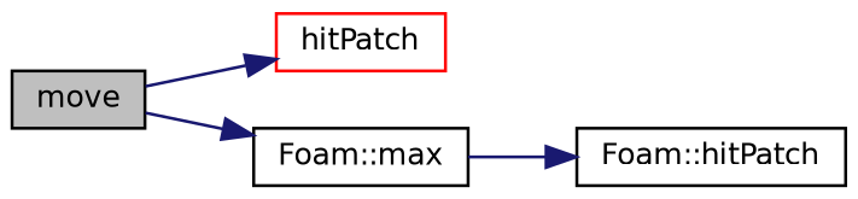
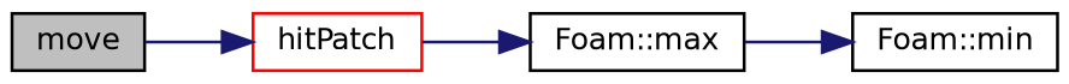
  digraph {
    rankdir=LR
    node [color=black fontname=Helvetica fontsize=10 shape=record]
    edge [color=midnightblue fontname=Helvetica fontsize=10 labelfontname=Helvetica labelfontsize=10 style=solid]
    n1 [fillcolor=grey75 fontcolor=black height=0.2 label=move style=filled width=0.4]
    n2 [color=red height=0.2 label=hitPatch width=0.4]
    n3 [height=0.2 label="Foam::max" width=0.4]
-   n4 [height=0.2 label="Foam::hitPatch" width=0.4]
+   n4 [height=0.2 label="Foam::min" width=0.4]
    n1 -> n2
-   n1 -> n3
+   n2 -> n3
    n3 -> n4
  }
